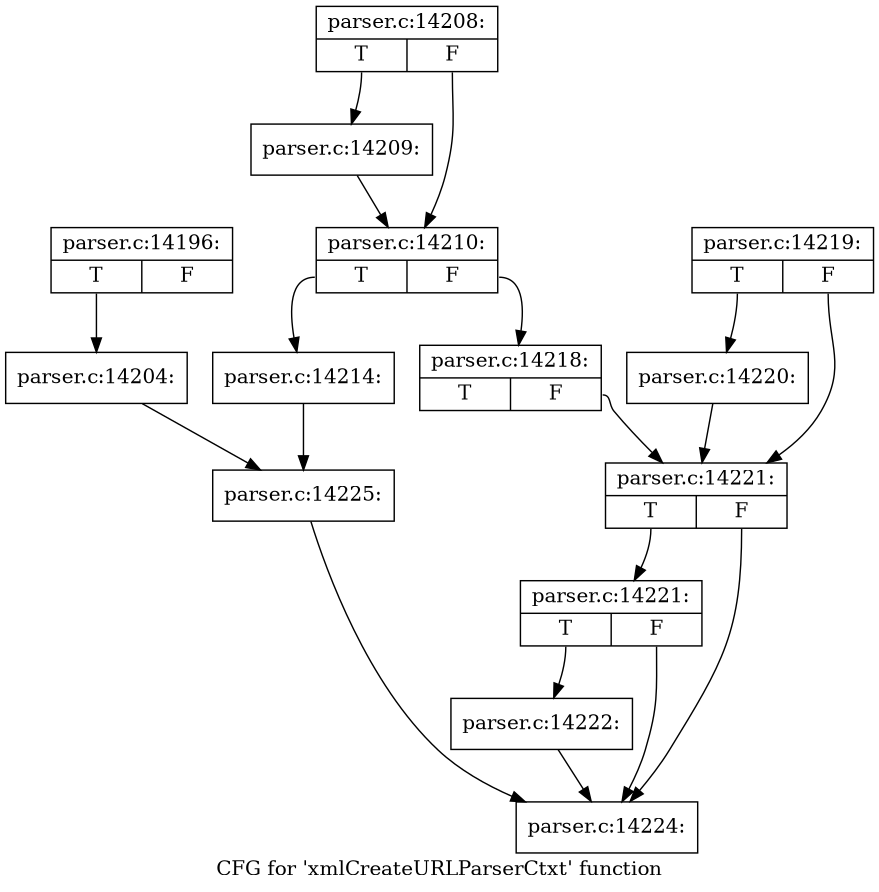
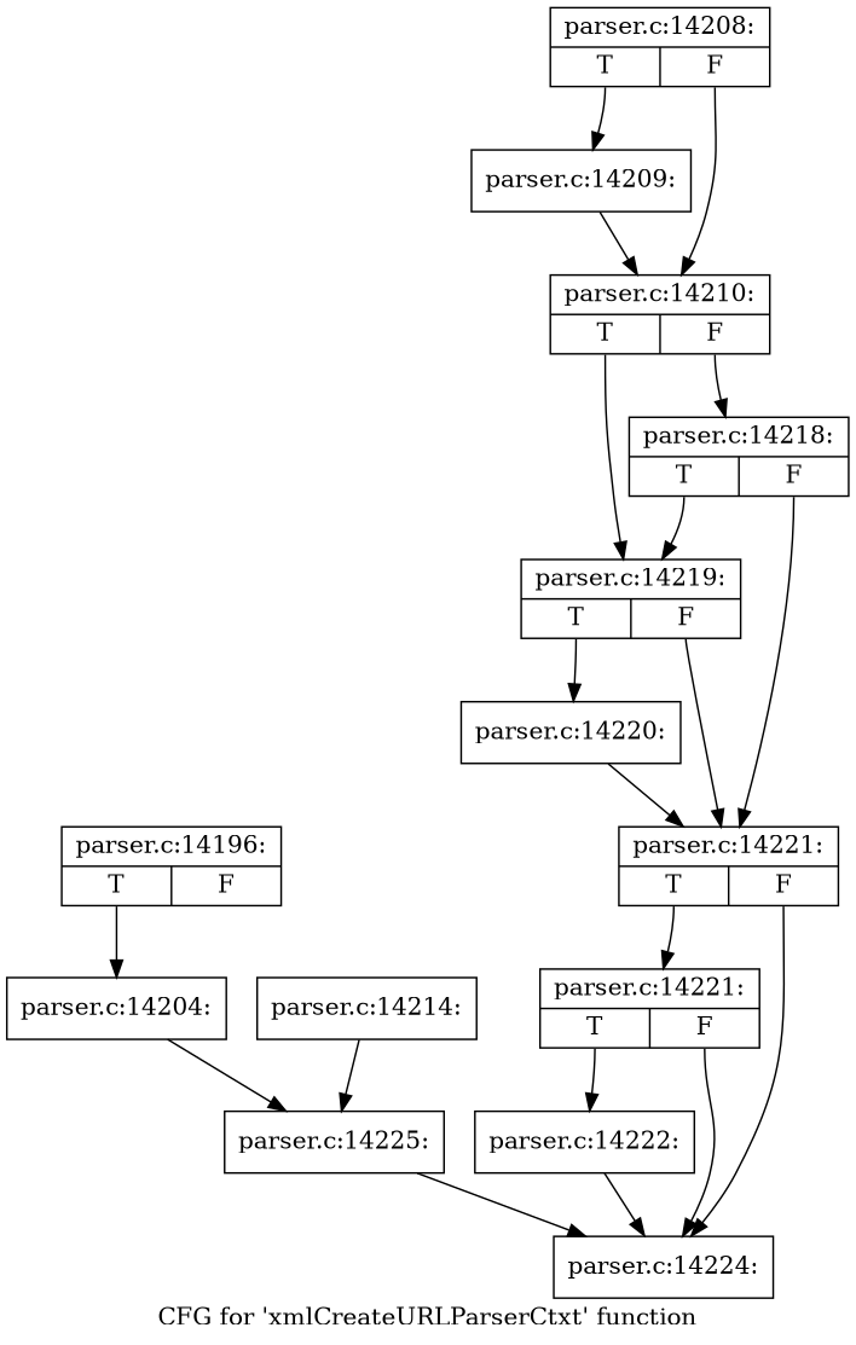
  digraph {
    label="CFG for 'xmlCreateURLParserCtxt' function"
    node [shape=record]
    edge [tailport=s0]
    n1 [label="{parser.c:14196:|{<s0>T|<s1>F}}"]
    n2 [label="{parser.c:14204:}"]
    n3 [label="{parser.c:14225:}"]
    n4 [label="{parser.c:14208:|{<s0>T|<s1>F}}"]
    n5 [label="{parser.c:14209:}"]
    n6 [label="{parser.c:14210:|{<s0>T|<s1>F}}"]
    n7 [label="{parser.c:14224:}"]
    n8 [label="{parser.c:14214:}"]
    n9 [label="{parser.c:14218:|{<s0>T|<s1>F}}"]
    n10 [label="{parser.c:14219:|{<s0>T|<s1>F}}"]
    n11 [label="{parser.c:14221:|{<s0>T|<s1>F}}"]
    n12 [label="{parser.c:14220:}"]
    n13 [label="{parser.c:14221:|{<s0>T|<s1>F}}"]
    n14 [label="{parser.c:14222:}"]
    n1 -> n2
    n2 -> n3
    n3 -> n7
    n4 -> n5
    n4 -> n6 [tailport=s1]
    n5 -> n6
-   n6 -> n8
+   n6 -> n10
    n6 -> n9 [tailport=s1]
    n8 -> n3
+   n9 -> n10
    n9 -> n11 [tailport=s1]
    n10 -> n11 [tailport=s1]
    n10 -> n12
    n11 -> n7 [tailport=s1]
    n11 -> n13
    n12 -> n11
    n13 -> n7 [tailport=s1]
    n13 -> n14
    n14 -> n7
  }
